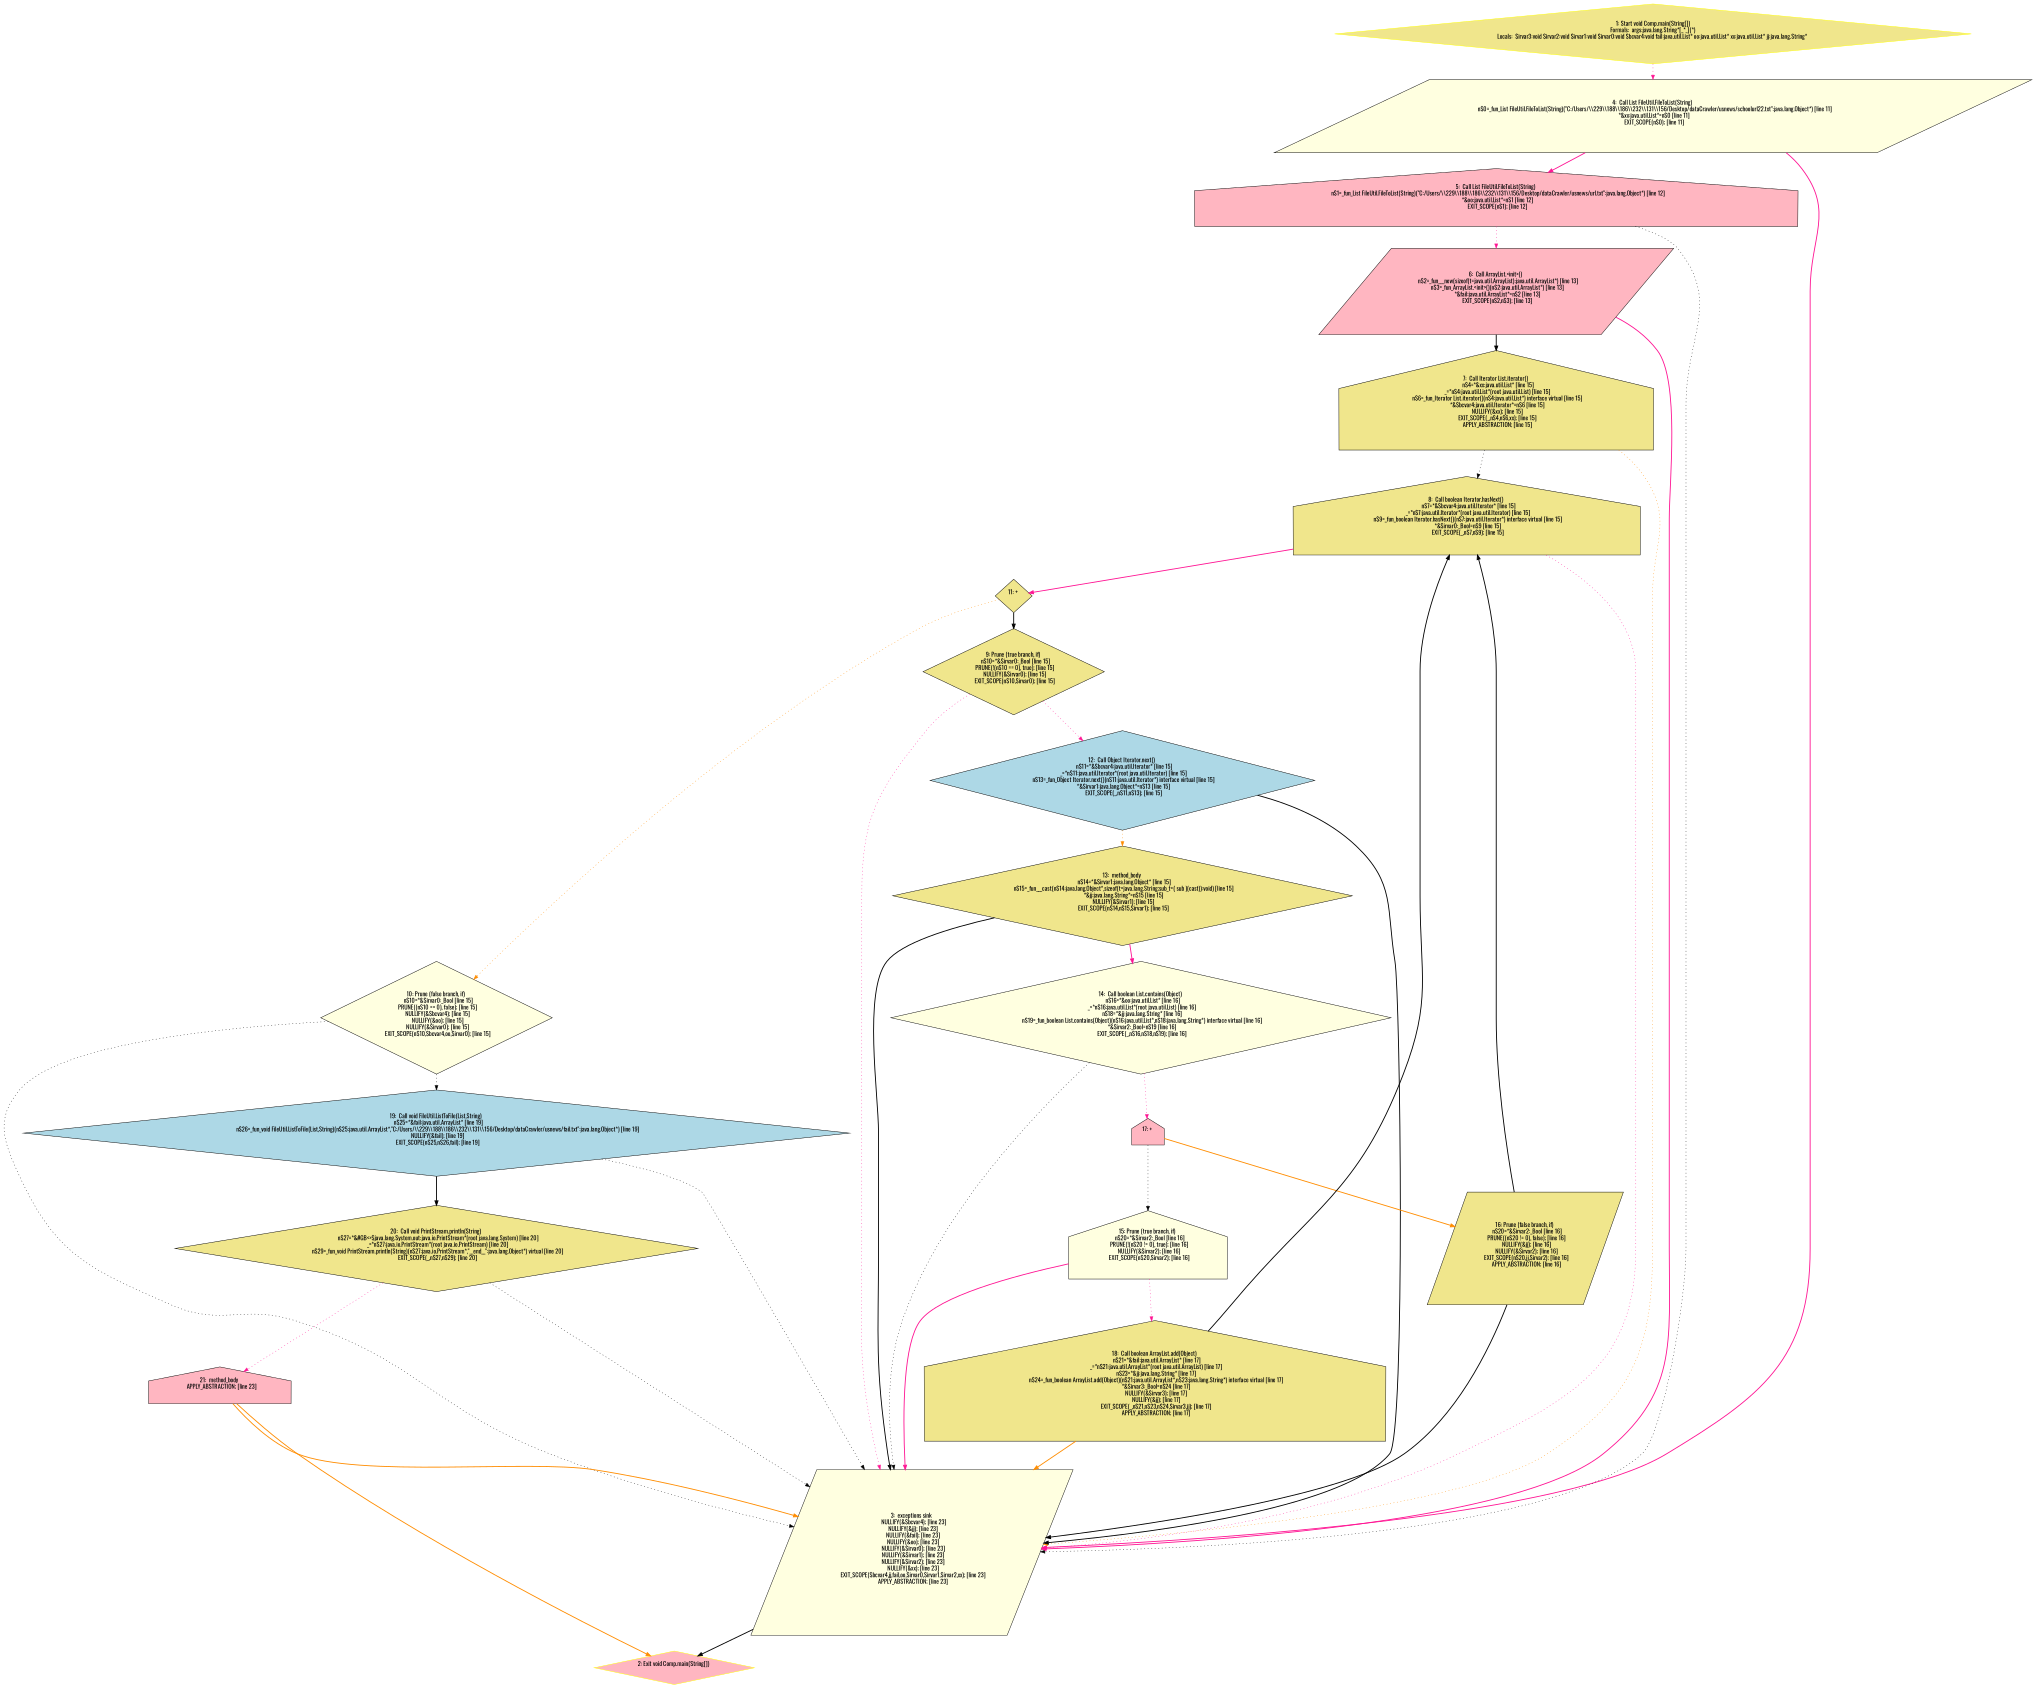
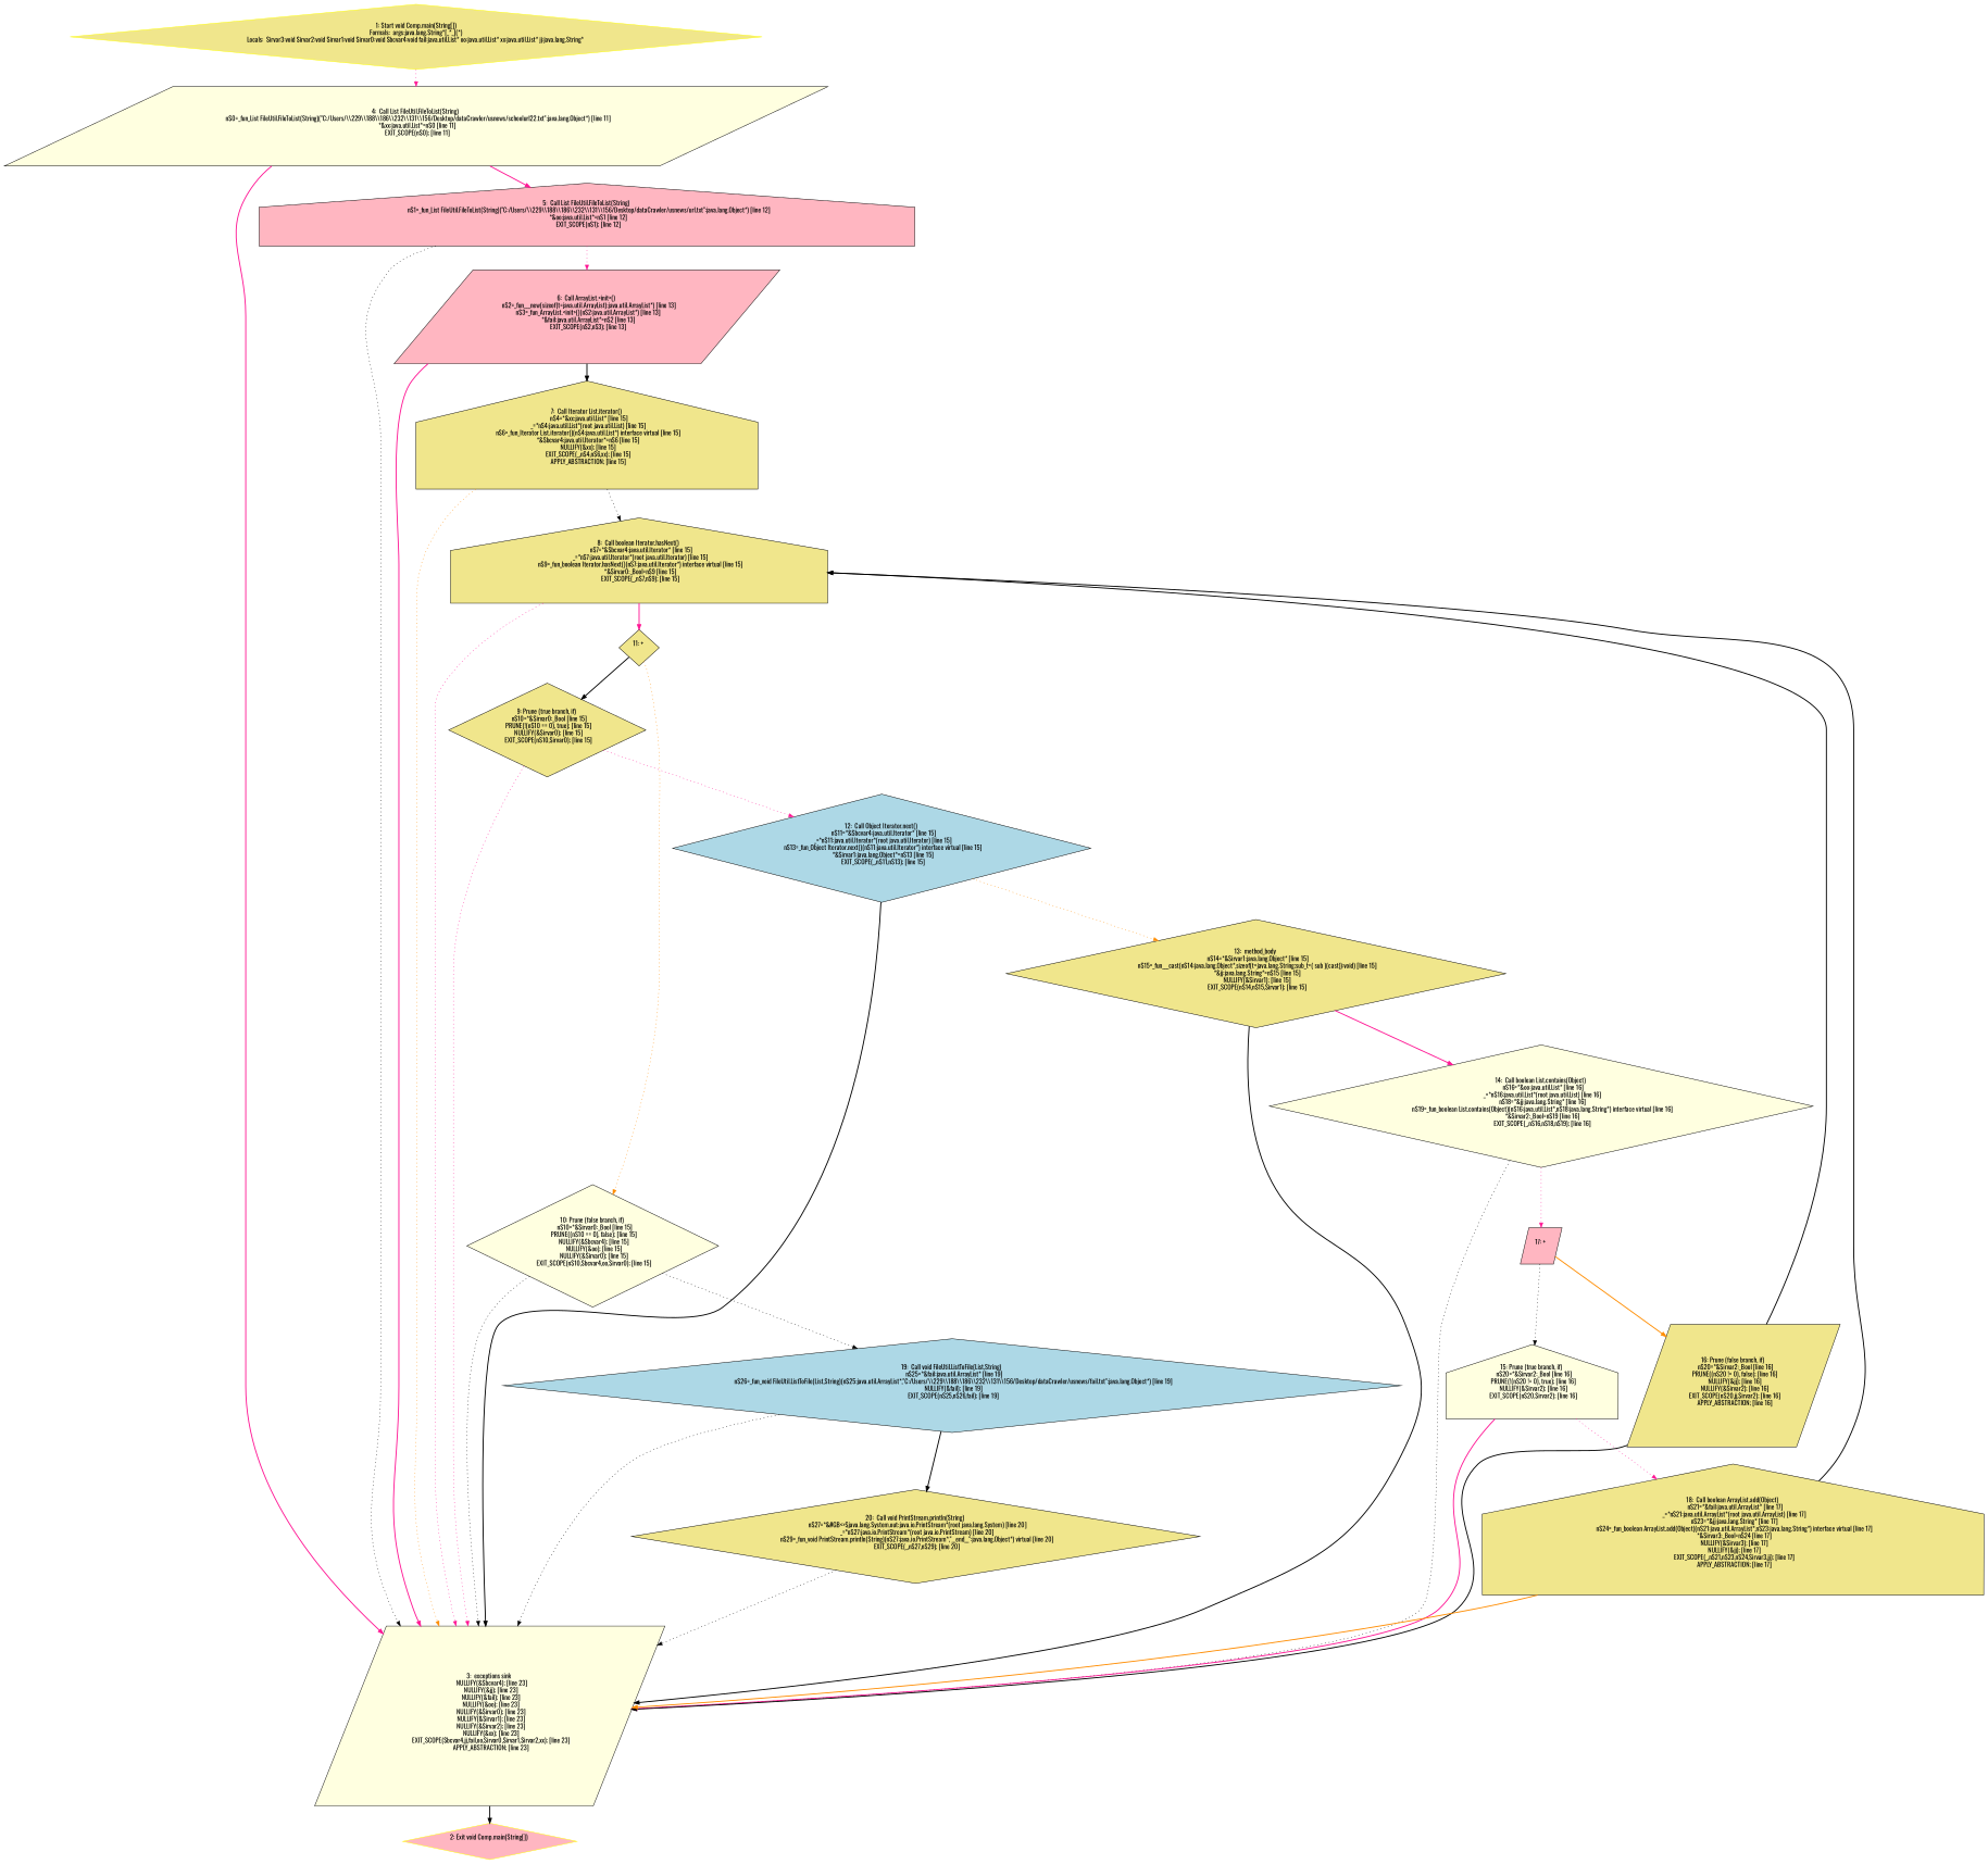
  digraph {
    fontname=Oswald
    node [fillcolor=khaki fontname=Oswald shape=diamond style=filled]
    edge [color=black fontname=Oswald style=dotted]
    n1 [color=yellow label="1: Start void Comp.main(String[])\nFormals:  args:java.lang.String*[_*_](*)\nLocals:  $irvar3:void $irvar2:void $irvar1:void $irvar0:void $bcvar4:void fail:java.util.List* oo:java.util.List* xx:java.util.List* jj:java.lang.String* \n  "]
    n2 [fillcolor=lightyellow label="4:  Call List FileUtil.FileToList(String) \n   n$0=_fun_List FileUtil.FileToList(String)(\"C:/Users/\\\\229\\\\188\\\\186\\\\232\\\\131\\\\156/Desktop/dataCrawler/usnews/schoolurl22.txt\":java.lang.Object*) [line 11]\n  *&xx:java.util.List*=n$0 [line 11]\n  EXIT_SCOPE(n$0); [line 11]\n " shape=parallelogram]
    n3 [fillcolor=lightyellow label="3:  exceptions sink \n   NULLIFY(&$bcvar4); [line 23]\n  NULLIFY(&jj); [line 23]\n  NULLIFY(&fail); [line 23]\n  NULLIFY(&oo); [line 23]\n  NULLIFY(&$irvar0); [line 23]\n  NULLIFY(&$irvar1); [line 23]\n  NULLIFY(&$irvar2); [line 23]\n  NULLIFY(&xx); [line 23]\n  EXIT_SCOPE($bcvar4,jj,fail,oo,$irvar0,$irvar1,$irvar2,xx); [line 23]\n  APPLY_ABSTRACTION; [line 23]\n " shape=parallelogram]
    n4 [fillcolor=lightpink label="5:  Call List FileUtil.FileToList(String) \n   n$1=_fun_List FileUtil.FileToList(String)(\"C:/Users/\\\\229\\\\188\\\\186\\\\232\\\\131\\\\156/Desktop/dataCrawler/usnews/url.txt\":java.lang.Object*) [line 12]\n  *&oo:java.util.List*=n$1 [line 12]\n  EXIT_SCOPE(n$1); [line 12]\n " shape=house]
    n5 [color=yellow fillcolor=lightpink label="2: Exit void Comp.main(String[]) \n  "]
    n6 [fillcolor=lightpink label="6:  Call ArrayList.<init>() \n   n$2=_fun___new(sizeof(t=java.util.ArrayList):java.util.ArrayList*) [line 13]\n  n$3=_fun_ArrayList.<init>()(n$2:java.util.ArrayList*) [line 13]\n  *&fail:java.util.ArrayList*=n$2 [line 13]\n  EXIT_SCOPE(n$2,n$3); [line 13]\n " shape=parallelogram]
    n7 [label="7:  Call Iterator List.iterator() \n   n$4=*&xx:java.util.List* [line 15]\n  _=*n$4:java.util.List*(root java.util.List) [line 15]\n  n$6=_fun_Iterator List.iterator()(n$4:java.util.List*) interface virtual [line 15]\n  *&$bcvar4:java.util.Iterator*=n$6 [line 15]\n  NULLIFY(&xx); [line 15]\n  EXIT_SCOPE(_,n$4,n$6,xx); [line 15]\n  APPLY_ABSTRACTION; [line 15]\n " shape=house]
    n8 [label="8:  Call boolean Iterator.hasNext() \n   n$7=*&$bcvar4:java.util.Iterator* [line 15]\n  _=*n$7:java.util.Iterator*(root java.util.Iterator) [line 15]\n  n$9=_fun_boolean Iterator.hasNext()(n$7:java.util.Iterator*) interface virtual [line 15]\n  *&$irvar0:_Bool=n$9 [line 15]\n  EXIT_SCOPE(_,n$7,n$9); [line 15]\n " shape=house]
    n9 [label="11: + \n  "]
    n10 [label="9: Prune (true branch, if) \n   n$10=*&$irvar0:_Bool [line 15]\n  PRUNE(!(n$10 == 0), true); [line 15]\n  NULLIFY(&$irvar0); [line 15]\n  EXIT_SCOPE(n$10,$irvar0); [line 15]\n "]
    n11 [fillcolor=lightyellow label="10: Prune (false branch, if) \n   n$10=*&$irvar0:_Bool [line 15]\n  PRUNE((n$10 == 0), false); [line 15]\n  NULLIFY(&$bcvar4); [line 15]\n  NULLIFY(&oo); [line 15]\n  NULLIFY(&$irvar0); [line 15]\n  EXIT_SCOPE(n$10,$bcvar4,oo,$irvar0); [line 15]\n "]
    n12 [fillcolor=lightblue label="12:  Call Object Iterator.next() \n   n$11=*&$bcvar4:java.util.Iterator* [line 15]\n  _=*n$11:java.util.Iterator*(root java.util.Iterator) [line 15]\n  n$13=_fun_Object Iterator.next()(n$11:java.util.Iterator*) interface virtual [line 15]\n  *&$irvar1:java.lang.Object*=n$13 [line 15]\n  EXIT_SCOPE(_,n$11,n$13); [line 15]\n "]
    n13 [fillcolor=lightblue label="19:  Call void FileUtil.ListToFile(List,String) \n   n$25=*&fail:java.util.ArrayList* [line 19]\n  n$26=_fun_void FileUtil.ListToFile(List,String)(n$25:java.util.ArrayList*,\"C:/Users/\\\\229\\\\188\\\\186\\\\232\\\\131\\\\156/Desktop/dataCrawler/usnews/fail.txt\":java.lang.Object*) [line 19]\n  NULLIFY(&fail); [line 19]\n  EXIT_SCOPE(n$25,n$26,fail); [line 19]\n "]
    n14 [label="13:  method_body \n   n$14=*&$irvar1:java.lang.Object* [line 15]\n  n$15=_fun___cast(n$14:java.lang.Object*,sizeof(t=java.lang.String;sub_t=( sub )(cast)):void) [line 15]\n  *&jj:java.lang.String*=n$15 [line 15]\n  NULLIFY(&$irvar1); [line 15]\n  EXIT_SCOPE(n$14,n$15,$irvar1); [line 15]\n "]
    n15 [fillcolor=lightyellow label="14:  Call boolean List.contains(Object) \n   n$16=*&oo:java.util.List* [line 16]\n  _=*n$16:java.util.List*(root java.util.List) [line 16]\n  n$18=*&jj:java.lang.String* [line 16]\n  n$19=_fun_boolean List.contains(Object)(n$16:java.util.List*,n$18:java.lang.String*) interface virtual [line 16]\n  *&$irvar2:_Bool=n$19 [line 16]\n  EXIT_SCOPE(_,n$16,n$18,n$19); [line 16]\n "]
    n16 [label="20:  Call void PrintStream.println(String) \n   n$27=*&#GB<>$java.lang.System.out:java.io.PrintStream*(root java.lang.System) [line 20]\n  _=*n$27:java.io.PrintStream*(root java.io.PrintStream) [line 20]\n  n$29=_fun_void PrintStream.println(String)(n$27:java.io.PrintStream*,\"__end__\":java.lang.Object*) virtual [line 20]\n  EXIT_SCOPE(_,n$27,n$29); [line 20]\n "]
-   n17 [fillcolor=lightpink label="21:  method_body \n   APPLY_ABSTRACTION; [line 23]\n " shape=house]
-   n18 [fillcolor=lightpink label="17: + \n  " shape=house]
+   n18 [fillcolor=lightpink label="17: + \n  " shape=parallelogram]
    n19 [fillcolor=lightyellow label="15: Prune (true branch, if) \n   n$20=*&$irvar2:_Bool [line 16]\n  PRUNE(!(n$20 != 0), true); [line 16]\n  NULLIFY(&$irvar2); [line 16]\n  EXIT_SCOPE(n$20,$irvar2); [line 16]\n " shape=house]
    n20 [label="16: Prune (false branch, if) \n   n$20=*&$irvar2:_Bool [line 16]\n  PRUNE((n$20 != 0), false); [line 16]\n  NULLIFY(&jj); [line 16]\n  NULLIFY(&$irvar2); [line 16]\n  EXIT_SCOPE(n$20,jj,$irvar2); [line 16]\n  APPLY_ABSTRACTION; [line 16]\n " shape=parallelogram]
    n21 [label="18:  Call boolean ArrayList.add(Object) \n   n$21=*&fail:java.util.ArrayList* [line 17]\n  _=*n$21:java.util.ArrayList*(root java.util.ArrayList) [line 17]\n  n$23=*&jj:java.lang.String* [line 17]\n  n$24=_fun_boolean ArrayList.add(Object)(n$21:java.util.ArrayList*,n$23:java.lang.String*) interface virtual [line 17]\n  *&$irvar3:_Bool=n$24 [line 17]\n  NULLIFY(&$irvar3); [line 17]\n  NULLIFY(&jj); [line 17]\n  EXIT_SCOPE(_,n$21,n$23,n$24,$irvar3,jj); [line 17]\n  APPLY_ABSTRACTION; [line 17]\n " shape=house]
    n1 -> n2 [color=deeppink]
    n2 -> n3 [color=deeppink style=bold]
    n2 -> n4 [color=deeppink style=bold]
    n3 -> n5 [style=bold]
    n4 -> n3
    n4 -> n6 [color=deeppink]
    n6 -> n3 [color=deeppink style=bold]
    n6 -> n7 [style=bold]
    n7 -> n3 [color=darkorange]
    n7 -> n8
    n8 -> n3 [color=deeppink]
    n8 -> n9 [color=deeppink style=bold]
    n9 -> n10 [style=bold]
    n9 -> n11 [color=darkorange]
    n10 -> n3 [color=deeppink]
    n10 -> n12 [color=deeppink]
    n11 -> n3
    n11 -> n13
    n12 -> n3 [style=bold]
    n12 -> n14 [color=darkorange]
    n13 -> n3
    n13 -> n16 [style=bold]
    n14 -> n3 [style=bold]
    n14 -> n15 [color=deeppink style=bold]
    n15 -> n3
    n15 -> n18 [color=deeppink]
    n16 -> n3
-   n16 -> n17 [color=deeppink]
-   n17 -> n3 [color=darkorange style=bold]
-   n17 -> n5 [color=darkorange style=bold]
    n18 -> n19
    n18 -> n20 [color=darkorange style=bold]
    n19 -> n3 [color=deeppink style=bold]
    n19 -> n21 [color=deeppink]
    n20 -> n3 [style=bold]
    n20 -> n8 [style=bold]
    n21 -> n3 [color=darkorange style=bold]
    n21 -> n8 [style=bold]
  }
